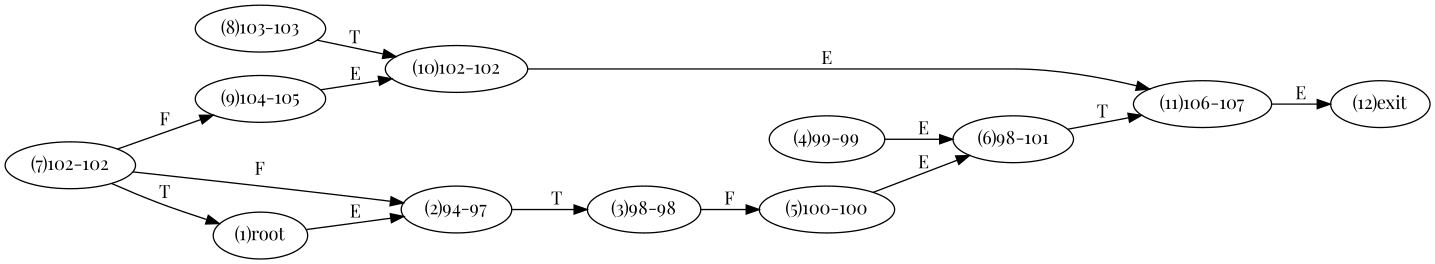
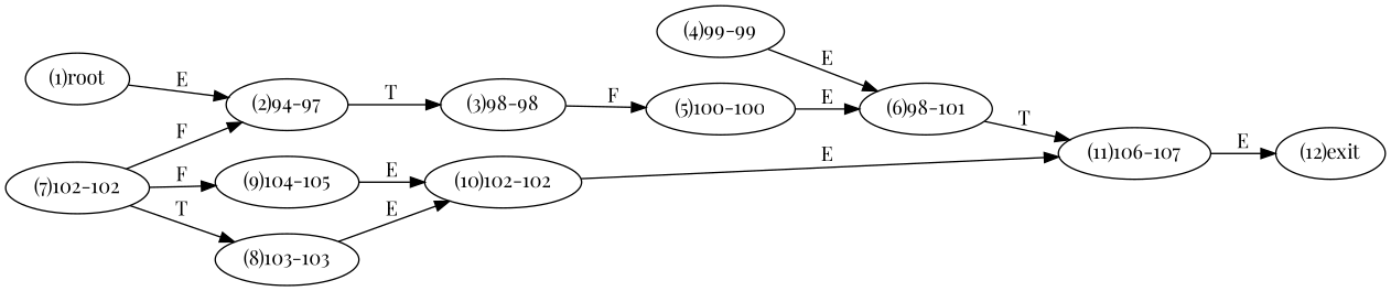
  digraph {
    fontname="Playfair Display"
    rankdir=LR
    node [fontname="Playfair Display"]
    edge [fontname="Playfair Display"]
    n1 [label="(1)root"]
    n2 [label="(2)94-97"]
    n3 [label="(3)98-98"]
    n4 [label="(5)100-100"]
    n5 [label="(7)102-102"]
    n6 [label="(8)103-103"]
    n7 [label="(9)104-105"]
    n8 [label="(4)99-99"]
    n9 [label="(6)98-101"]
    n10 [label="(11)106-107"]
    n11 [label="(12)exit"]
    n12 [label="(10)102-102"]
    n1 -> n2 [label=E]
    n2 -> n3 [label=T]
    n3 -> n4 [label=F]
    n4 -> n9 [label=E]
    n5 -> n2 [label=F]
-   n5 -> n1 [label=T]
+   n5 -> n6 [label=T]
    n5 -> n7 [label=F]
-   n6 -> n12 [label=T]
+   n6 -> n12 [label=E]
    n7 -> n12 [label=E]
    n8 -> n9 [label=E]
    n9 -> n10 [label=T]
    n10 -> n11 [label=E]
    n12 -> n10 [label=E]
  }
